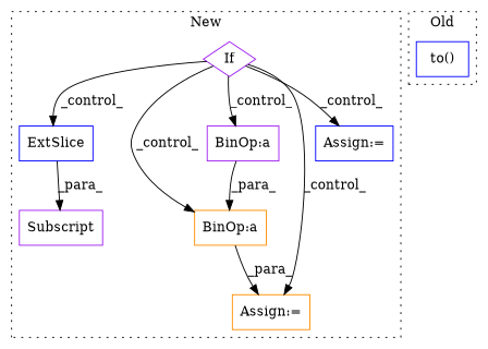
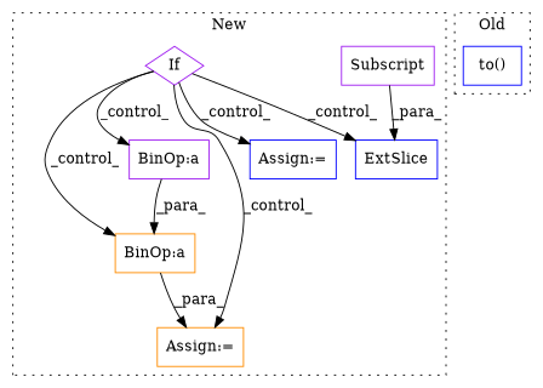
  digraph {
    node [a=82 color=purple l=3 shape=box]
    n1 [a=63 l="10,0" label=Subscript s="2944,0"]
    n2 [a=85 color=blue l=1 label=ExtSlice s=2944]
    n3 [a=96 l="3,23" label=If s="2430,2445" shape=diamond]
    n4 [color=darkorange l=18 label="BinOp:a" s=2762]
    n5 [label="BinOp:a" s=2772]
    n6 [a=68 color=darkorange label="Assign:=" s=2757]
    n7 [a=68 color=blue label="Assign:=" s=2846]
    n8 [a=75 color=blue l="27,1" label="to()" s="2022,2060"]
    subgraph cluster_1 {
      label=New
      style=dotted
      n1
      n2
      n3
      n4
      n5
      n6
      n7
    }
    subgraph cluster_2 {
      label=Old
      style=dotted
      n8
    }
-   n2 -> n1 [label=_para_]
+   n1 -> n2 [label=_para_]
    n3 -> n2 [label=_control_]
    n3 -> n4 [label=_control_]
    n3 -> n5 [label=_control_]
    n3 -> n6 [label=_control_]
    n3 -> n7 [label=_control_]
    n4 -> n6 [label=_para_]
    n5 -> n4 [label=_para_]
  }
